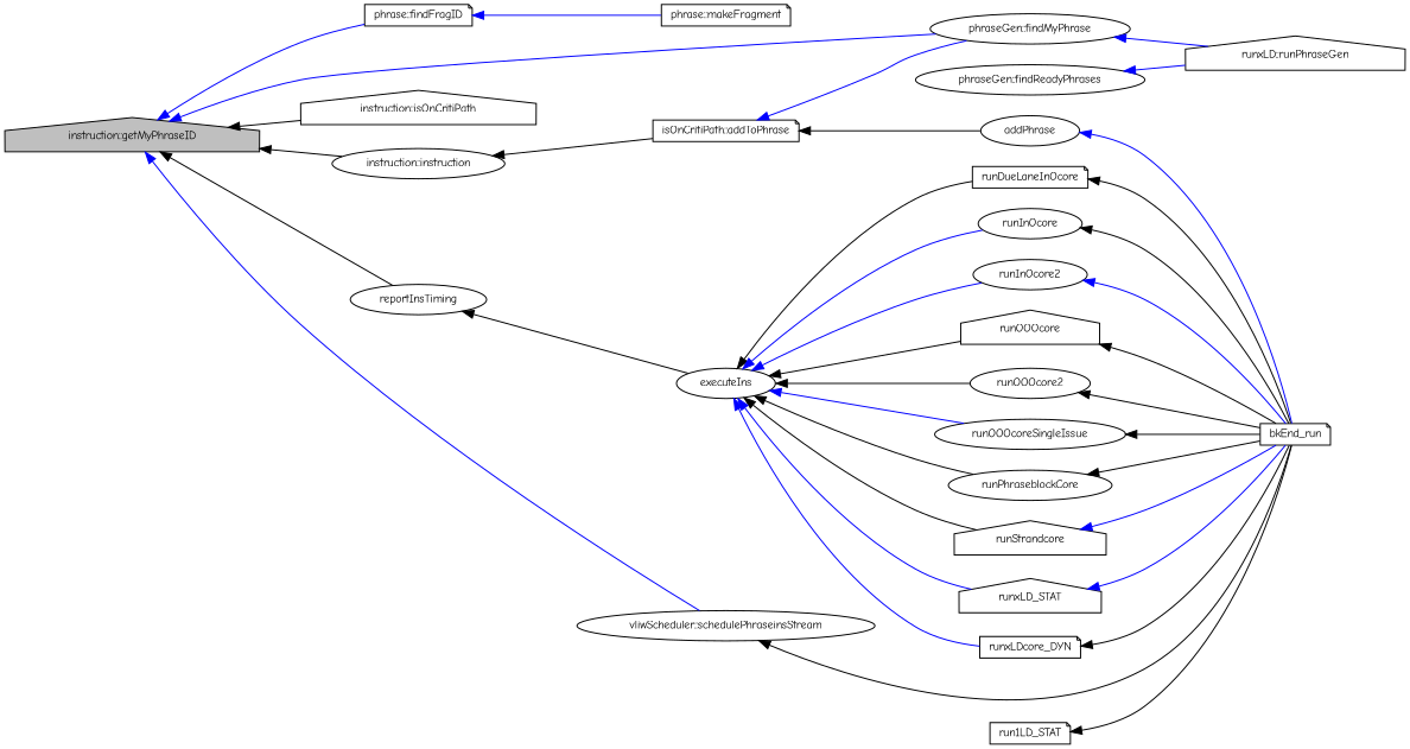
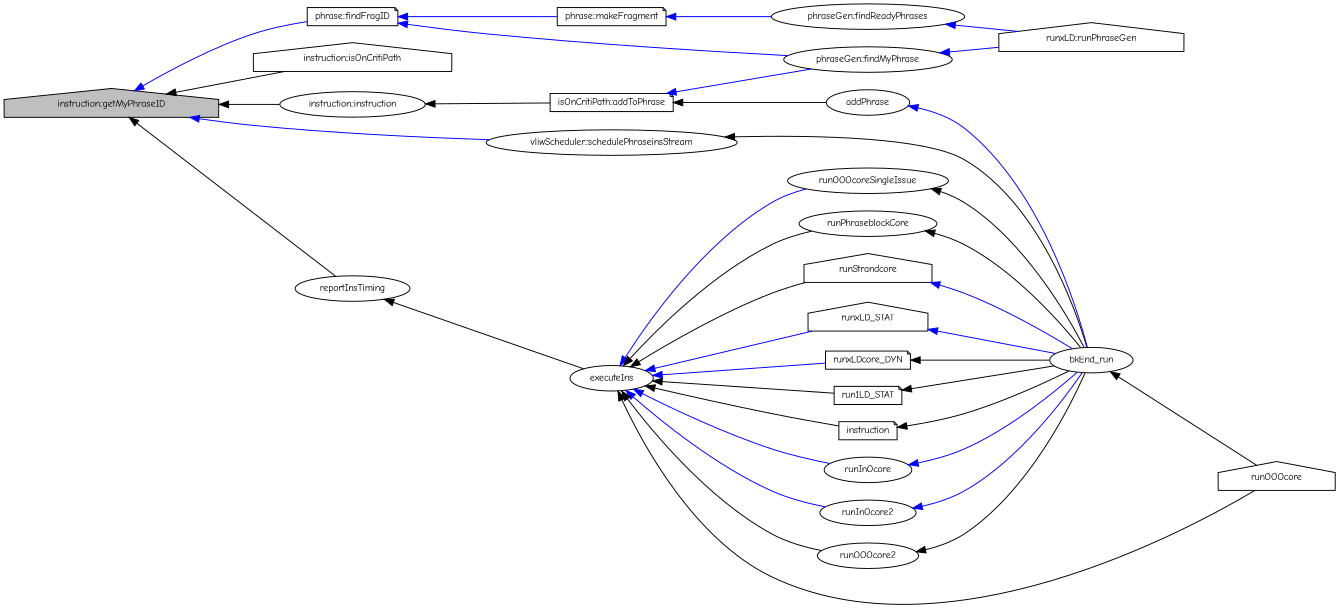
  digraph {
    fontname="Comic Neue"
    rankdir=LR
    node [color=black fillcolor=white fontname="Comic Neue" fontsize=10 shape=ellipse style=filled]
    edge [color=black dir=back fontname="Comic Neue" fontsize=10 labelfontname=Helvetica labelfontsize=10 style=solid]
    n1 [fillcolor=grey75 fontcolor=black height=0.2 label="instruction::getMyPhraseID" shape=house width=0.4]
    n2 [height=0.2 label="phrase::findFragID" shape=note width=0.4]
    n3 [height=0.2 label="phraseGen::findMyPhrase" width=0.4]
    n4 [height=0.2 label="instruction::isOnCritiPath" shape=house width=0.4]
    n5 [height=0.2 label="instruction::instruction" width=0.4]
    n6 [height=0.2 label=reportInsTiming width=0.4]
    n7 [height=0.2 label="vliwScheduler::schedulePhraseinsStream" width=0.4]
    n8 [height=0.2 label="phrase::makeFragment" shape=note width=0.4]
    n9 [height=0.2 label="runxLD::runPhraseGen" shape=house width=0.4]
    n10 [height=0.2 label="isOnCritiPath::addToPhrase" shape=note width=0.4]
    n11 [height=0.2 label=executeIns width=0.4]
-   n12 [height=0.2 label=bkEnd_run shape=note width=0.4]
+   n12 [height=0.2 label=bkEnd_run width=0.4]
    n13 [height=0.2 label="phraseGen::findReadyPhrases" width=0.4]
    n14 [height=0.2 label=addPhrase width=0.4]
    n15 [height=0.2 label=run1LD_STAT shape=note width=0.4]
-   n16 [height=0.2 label=runDueLaneInOcore shape=note width=0.4]
+   n16 [height=0.2 label=instruction shape=note width=0.4]
    n17 [height=0.2 label=runInOcore width=0.4]
    n18 [height=0.2 label=runInOcore2 width=0.4]
    n19 [height=0.2 label=runOOOcore shape=house width=0.4]
    n20 [height=0.2 label=runOOOcore2 width=0.4]
    n21 [height=0.2 label=runOOOcoreSingleIssue width=0.4]
    n22 [height=0.2 label=runPhraseblockCore width=0.4]
    n23 [height=0.2 label=runStrandcore shape=house width=0.4]
    n24 [height=0.2 label=runxLD_STAT shape=house width=0.4]
    n25 [height=0.2 label=runxLDcore_DYN shape=note width=0.4]
    n1 -> n2 [color=blue]
-   n1 -> n3 [color=blue]
+   n2 -> n3 [color=blue]
    n1 -> n4
    n1 -> n5
    n1 -> n6
    n1 -> n7 [color=blue]
    n2 -> n8 [color=blue]
    n3 -> n9 [color=blue]
    n5 -> n10
    n6 -> n11
    n7 -> n12
+   n8 -> n13 [color=blue]
    n10 -> n3 [color=blue]
    n10 -> n14
+   n11 -> n15
    n11 -> n16
    n11 -> n17 [color=blue]
    n11 -> n18 [color=blue]
    n11 -> n19
    n11 -> n20
    n11 -> n21 [color=blue]
    n11 -> n22
    n11 -> n23
    n11 -> n24 [color=blue]
    n11 -> n25 [color=blue]
    n13 -> n9 [color=blue]
    n14 -> n12 [color=blue]
    n15 -> n12
    n16 -> n12
-   n17 -> n12
+   n17 -> n12 [color=blue]
    n18 -> n12 [color=blue]
-   n19 -> n12
+   n12 -> n19
    n20 -> n12
    n21 -> n12
    n22 -> n12
    n23 -> n12 [color=blue]
    n24 -> n12 [color=blue]
    n25 -> n12
  }
